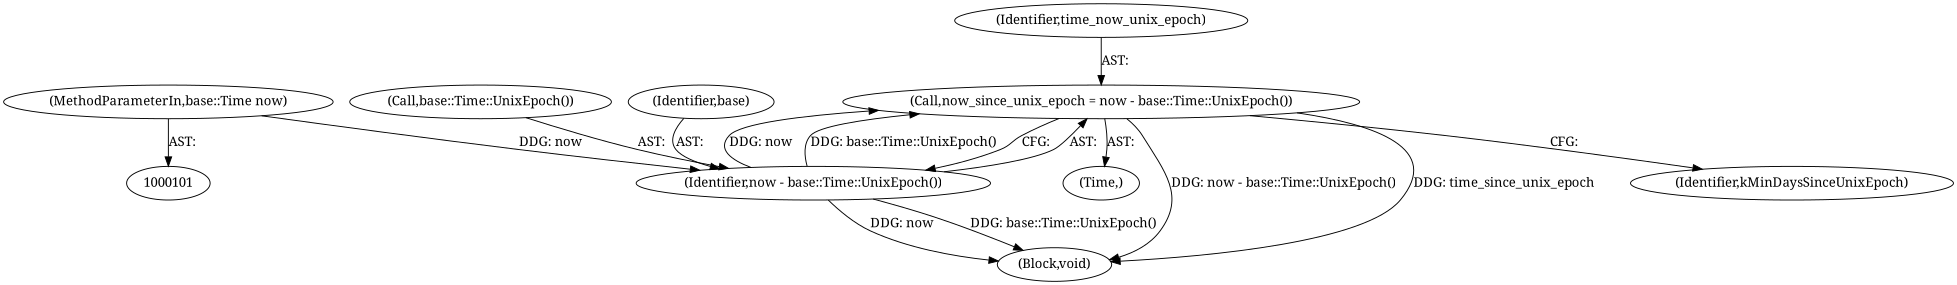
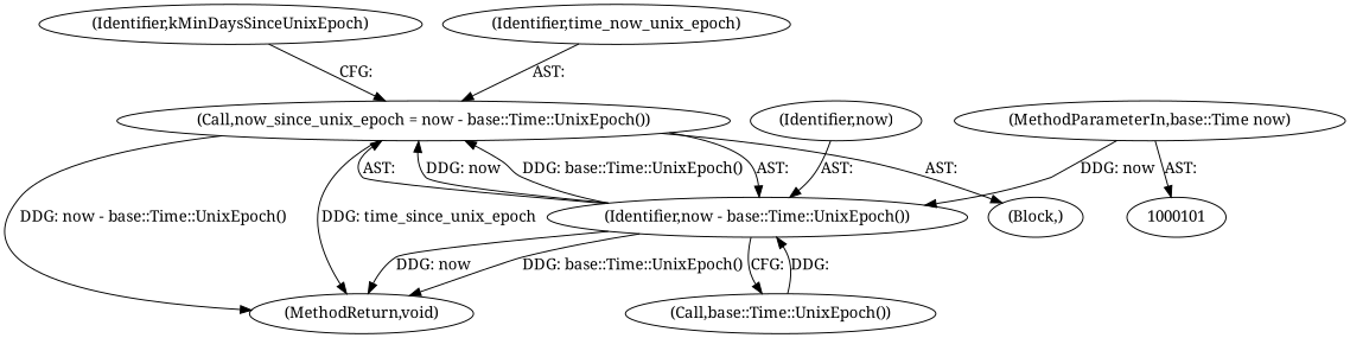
  digraph {
    fontname="Noto Serif"
    node [fontname="Noto Serif"]
    edge [fontname="Noto Serif"]
    n1 [label="(Call,now_since_unix_epoch = now - base::Time::UnixEpoch())"]
    n2 [label="(Identifier,now - base::Time::UnixEpoch())"]
-   n3 [label="(Time,)"]
-   n4 [label="(Block,void)"]
+   n3 [label="(Block,)"]
+   n4 [label="(MethodReturn,void)"]
    n5 [label="(Call,base::Time::UnixEpoch())"]
    n6 [label="(MethodParameterIn,base::Time now)"]
    n7 [label=1000101]
-   n8 [label="(Identifier,base)"]
+   n8 [label="(Identifier,now)"]
    n9 [label="(Identifier,kMinDaysSinceUnixEpoch)"]
    n10 [label="(Identifier,time_now_unix_epoch)"]
-   n1 -> n2 [label="CFG: "]
+   n1 -> n2 [label="AST: "]
    n1 -> n3 [label="AST: "]
    n1 -> n4 [label="DDG: now - base::Time::UnixEpoch()"]
    n1 -> n4 [label="DDG: time_since_unix_epoch"]
    n2 -> n1 [label="AST: "]
    n2 -> n1 [label="DDG: now"]
    n2 -> n1 [label="DDG: base::Time::UnixEpoch()"]
    n2 -> n4 [label="DDG: now"]
    n2 -> n4 [label="DDG: base::Time::UnixEpoch()"]
-   n5 -> n2 [label="AST: "]
+   n2 -> n5 [label="CFG: "]
+   n5 -> n2 [label="DDG: "]
    n6 -> n2 [label="DDG: now"]
    n6 -> n7 [label="AST: "]
    n8 -> n2 [label="AST: "]
-   n1 -> n9 [label="CFG: "]
+   n9 -> n1 [label="CFG: "]
    n10 -> n1 [label="AST: "]
  }
